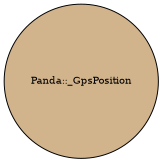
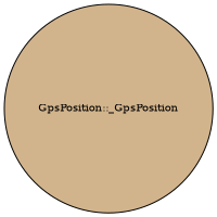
  digraph {
    rankdir=LR
    fontname="DejaVu Serif"
-   n1 [color=black fillcolor=tan fontname="DejaVu Serif" fontsize=10 height=0.2 label="Panda::_GpsPosition" shape=circle style=filled width=0.4]
+   n1 [color=black fillcolor=tan fontname="DejaVu Serif" fontsize=10 height=0.2 label="GpsPosition::_GpsPosition" shape=circle style=filled width=0.4]
  }
